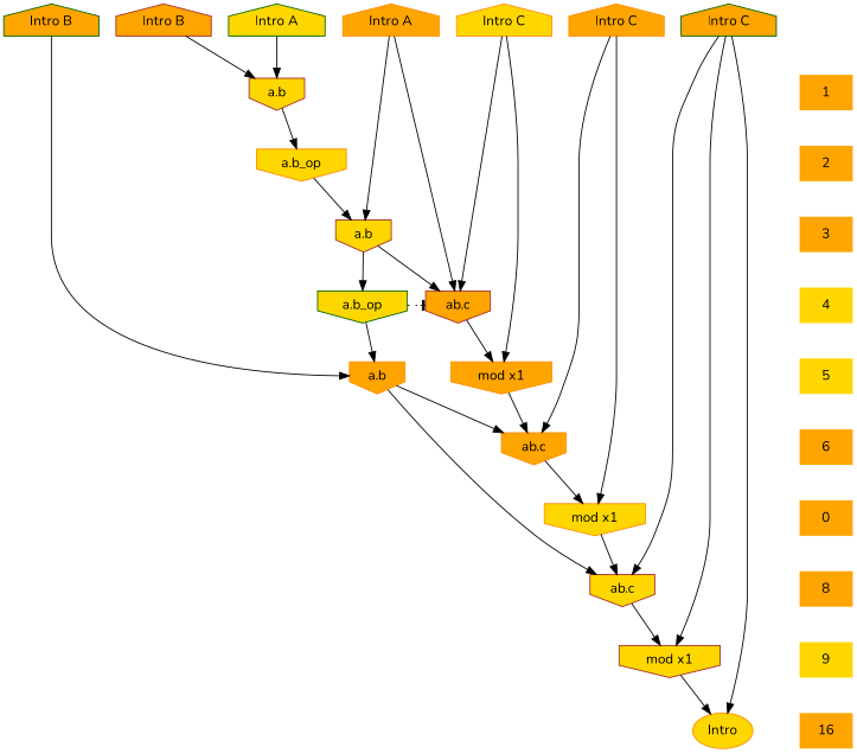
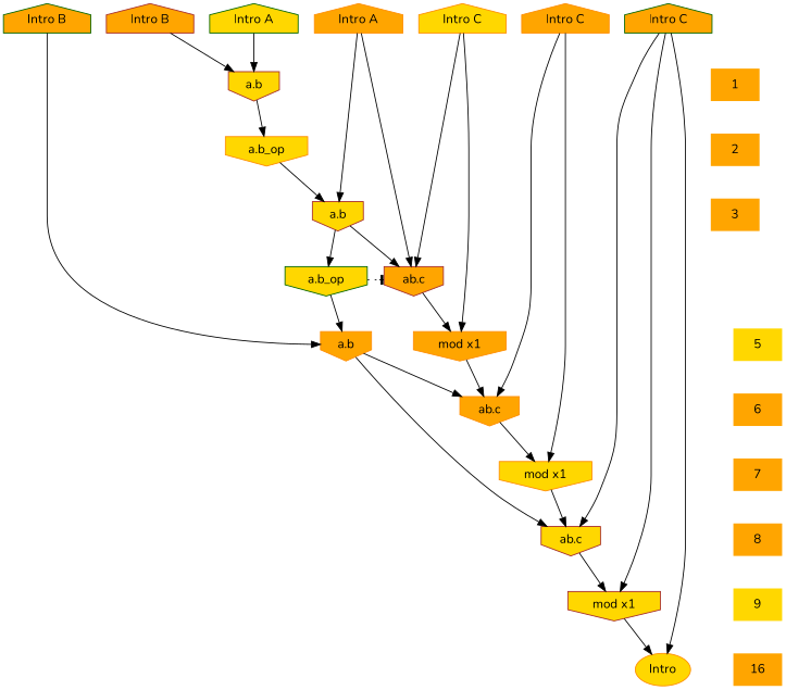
  digraph {
    fontname=Nunito
    ranksep=.5
    node [color=darkorange fillcolor=orange fontname=Nunito shape=invhouse style=filled]
    edge [fontname=Nunito]
    n1 [label="Intro A" shape=house]
    n2 [color=darkgreen fillcolor=gold label="Intro A" shape=house]
    n3 [color=darkgreen label="Intro B" shape=house]
    n4 [color=brown label="Intro B" shape=house]
    n5 [label="Intro C" shape=house]
    n6 [fillcolor=gold label="Intro C" shape=house]
    n7 [color=darkgreen label="Intro C" shape=house]
    1 [color=brown shape=plaintext]
    n9 [color=brown fillcolor=gold label="a.b"]
    2 [color=brown shape=plaintext]
    n11 [fillcolor=gold label="a.b_op"]
    3 [shape=plaintext]
    n13 [color=brown fillcolor=gold label="a.b"]
-   4 [color=darkgreen fillcolor=gold shape=plaintext]
    n15 [color=brown label="ab.c"]
    n16 [color=darkgreen fillcolor=gold label="a.b_op"]
    5 [color=brown fillcolor=gold shape=plaintext]
    n18 [label="mod x1"]
    n19 [label="a.b"]
    6 [shape=plaintext]
    n21 [label="ab.c"]
-   7 [shape=plaintext label=0]
+   7 [shape=plaintext]
    n23 [fillcolor=gold label="mod x1"]
    8 [shape=plaintext]
    n25 [color=brown fillcolor=gold label="ab.c"]
    9 [fillcolor=gold shape=plaintext]
    n27 [color=brown fillcolor=gold label="mod x1"]
    n28 [color=brown label=16 shape=plaintext]
    n29 [fillcolor=gold label=Intro shape=""]
    subgraph sub_1 {
      rank=same
      n1
      n2
      n3
      n4
      n5
      n6
      n7
    }
    subgraph sub_2 {
      rank=same
      1
      n9
    }
    subgraph sub_3 {
      rank=same
      2
      n11
    }
    subgraph sub_4 {
      rank=same
      3
      n13
    }
    subgraph sub_5 {
      rank=same
-     4
      n15
      n16
    }
    subgraph sub_6 {
      rank=same
      5
      n18
      n19
    }
    subgraph sub_7 {
      rank=same
      6
      n21
    }
    subgraph sub_8 {
      rank=same
      7
      n23
    }
    subgraph sub_9 {
      rank=same
      8
      n25
    }
    subgraph sub_10 {
      rank=same
      9
      n27
    }
    subgraph sub_11 {
      rank=same
      n28
      n29
    }
    n1 -> n13
    n1 -> n15
    n2 -> n9
    n3 -> n19
    n4 -> n9
    n5 -> n21
    n5 -> n23
    n6 -> n15
    n6 -> n18
    n7 -> n25
    n7 -> n27
    n7 -> n29
    1 -> 2 [style=invis]
    n9 -> n11
    2 -> 3 [style=invis]
    n11 -> n13
-   3 -> 4 [style=invis]
    n13 -> n15
    n13 -> n16
-   4 -> 5 [style=invis]
    n15 -> n18
    n16 -> n15 [arrowhead=tee style=dotted]
    n16 -> n19
    5 -> 6 [style=invis]
    n18 -> n21
    n19 -> n21
    n19 -> n25
    6 -> 7 [style=invis]
    n21 -> n23
    7 -> 8 [style=invis]
    n23 -> n25
    8 -> 9 [style=invis]
    n25 -> n27
    9 -> n28 [style=invis]
    n27 -> n29
  }
